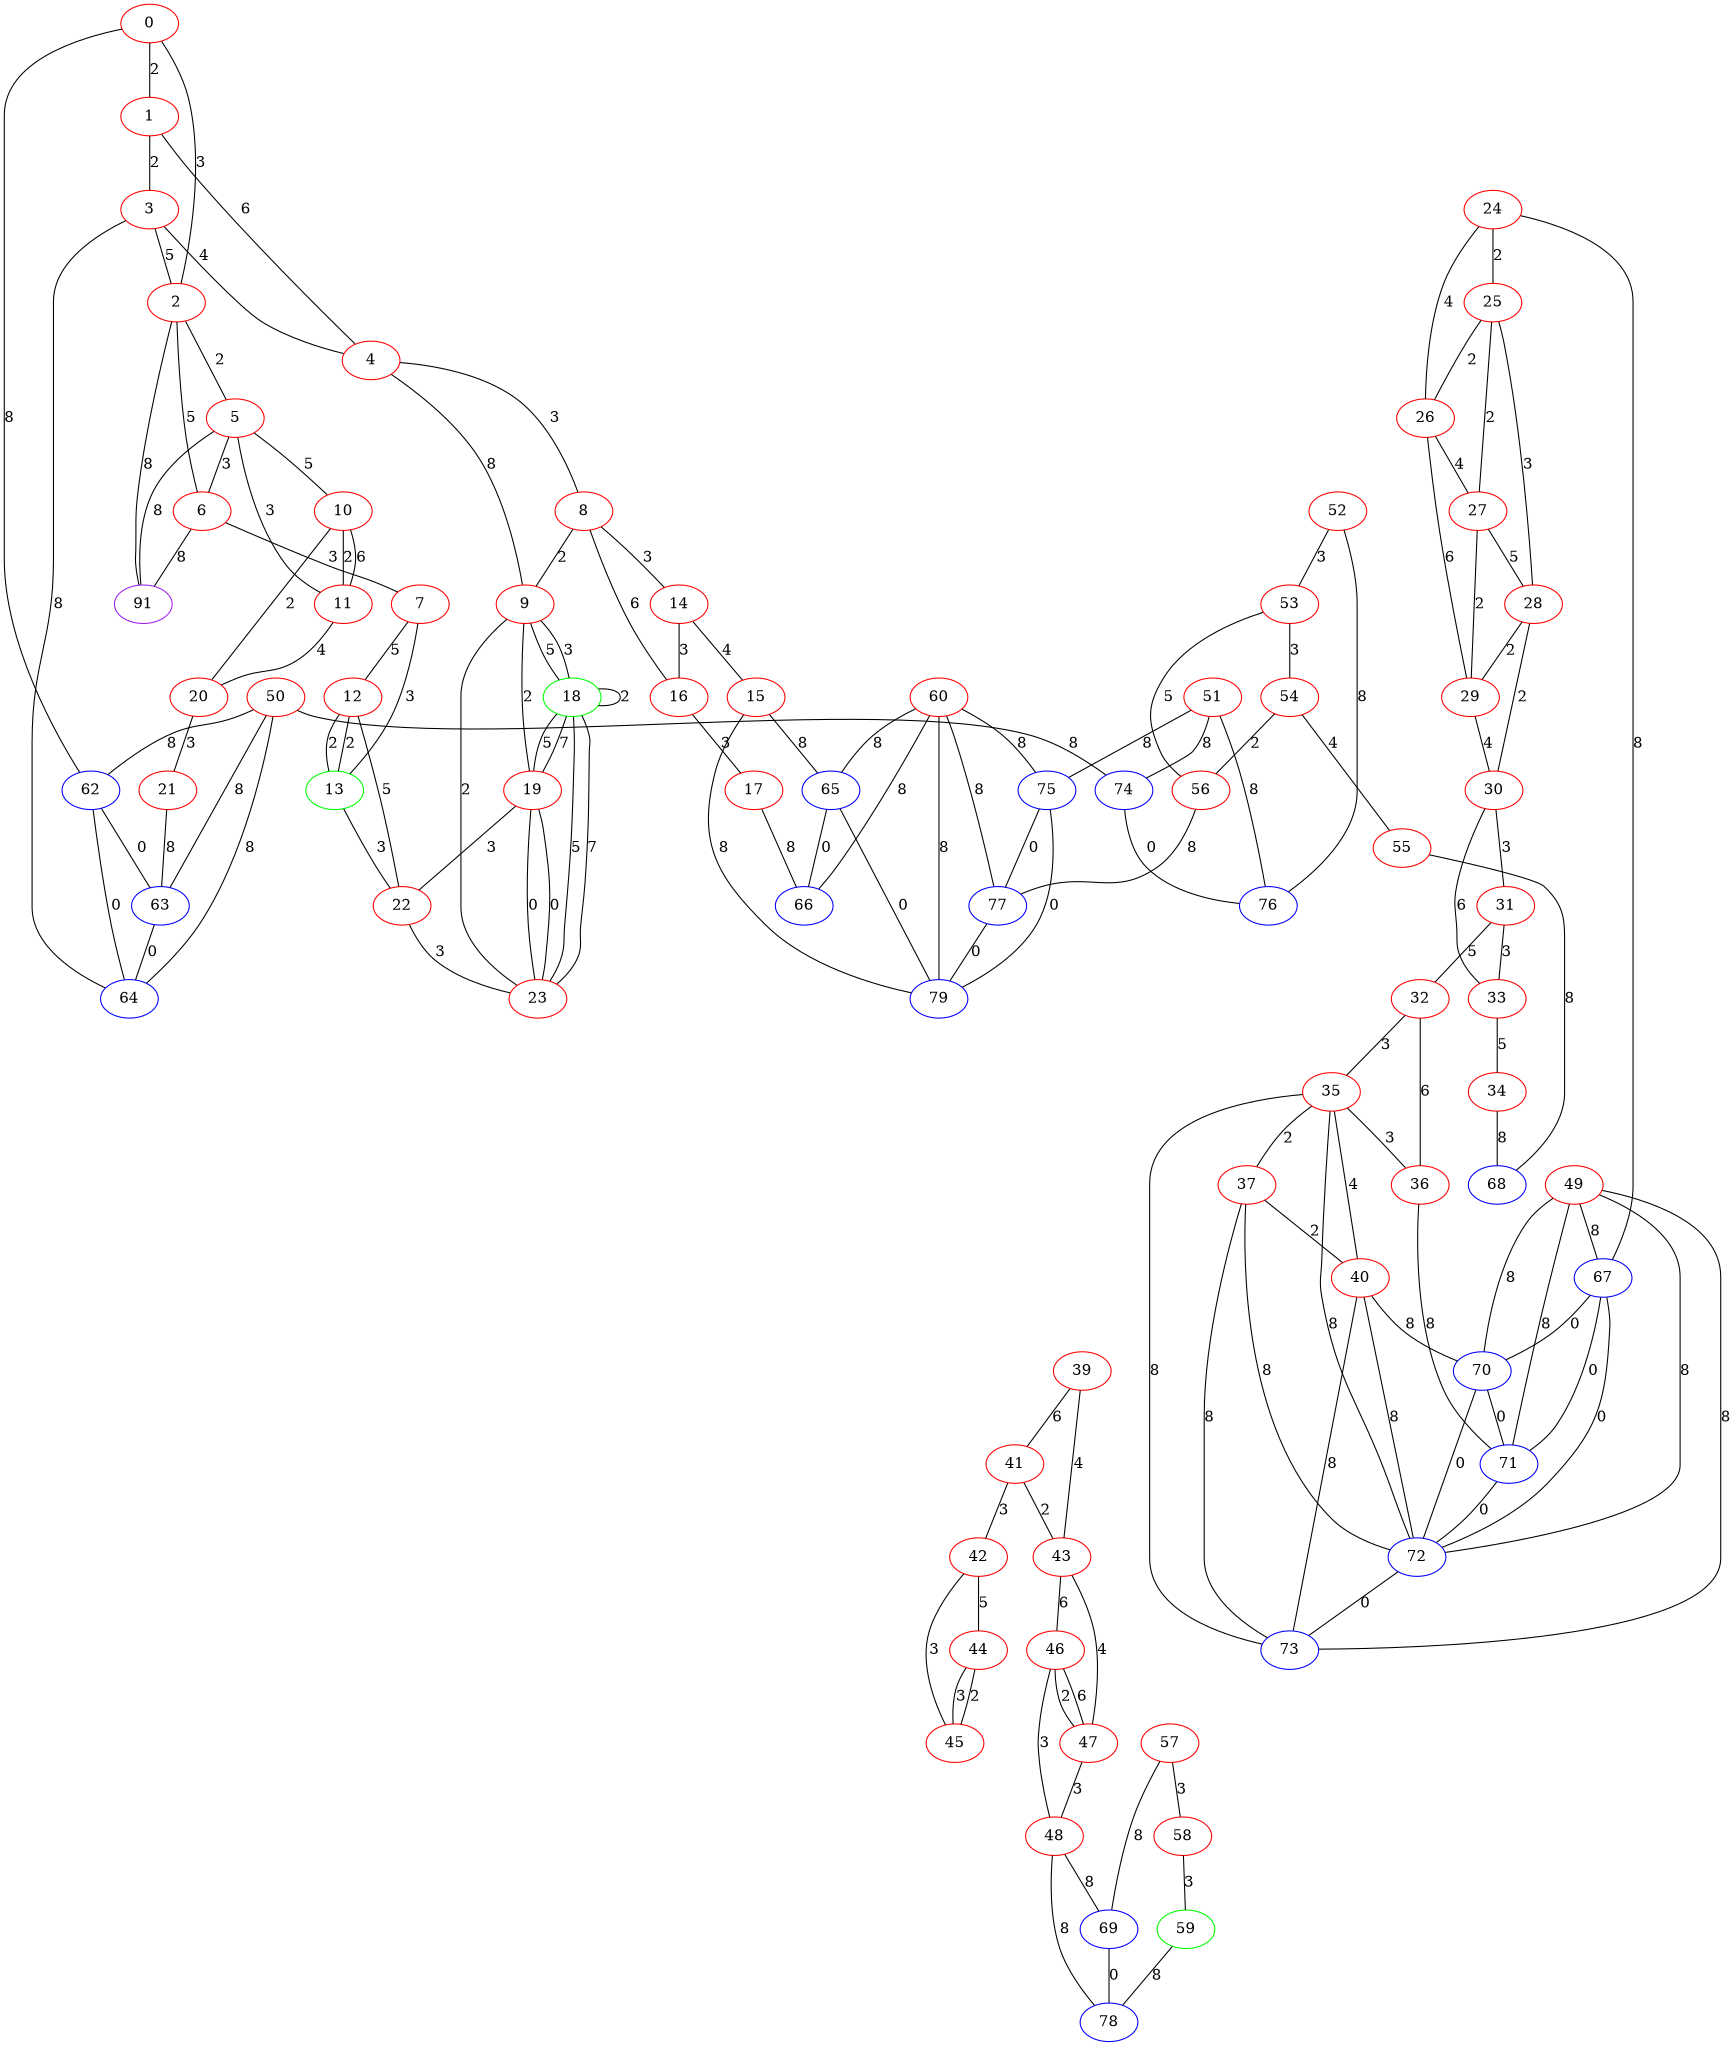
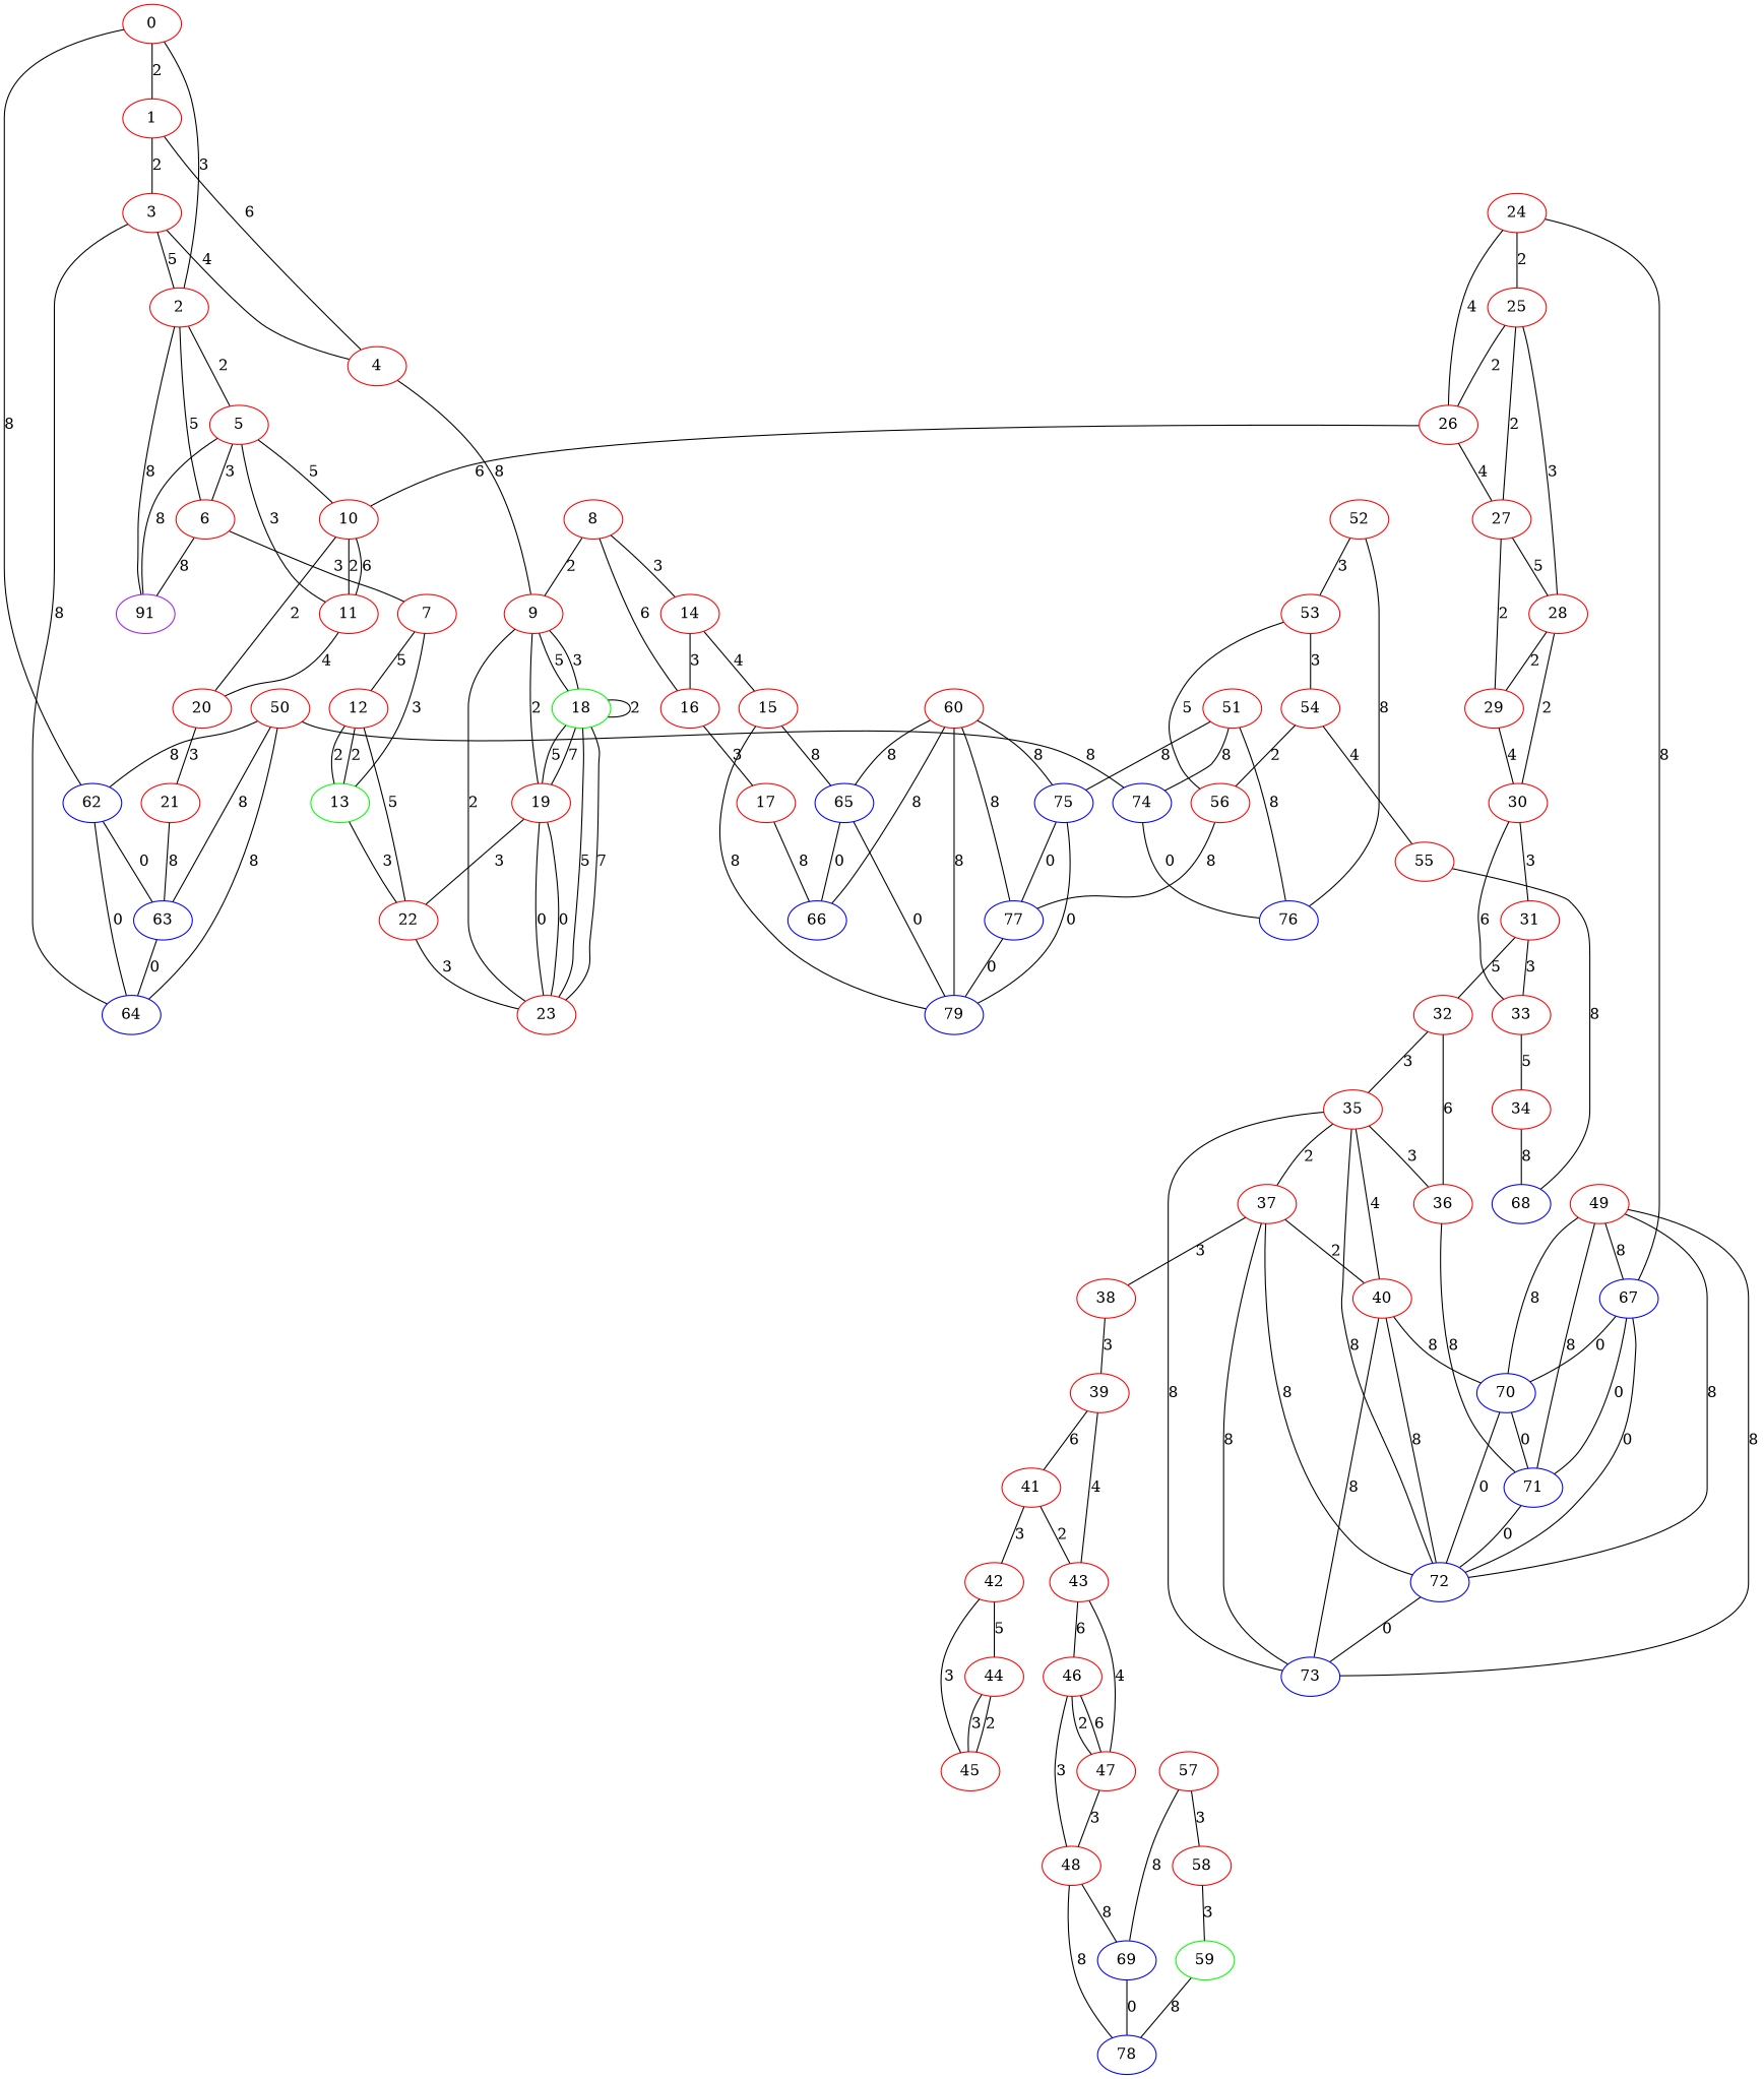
  graph {
    node [color=red weight=1]
    0
    1
    2
    62 [color=blue weight=3]
    3
    4
    5
    6
    n9 [color=purple label=91 weight=4]
    64 [color=blue weight=3]
    63 [color=blue weight=3]
    8
    9
    10
    11
    7
    14
    16
    18 [color=green weight=2]
    19
    23
    20
    12
    13 [color=green weight=2]
    22
    15
    17
    21
    65 [color=blue weight=3]
    79 [color=blue weight=3]
    66 [color=blue weight=3]
    24
    25
    26
    67 [color=blue weight=3]
    27
    28
    29
    72 [color=blue weight=3]
    71 [color=blue weight=3]
    70 [color=blue weight=3]
    30
    31
    33
    32
    34
    35
    36
    37
    40
    73 [color=blue weight=3]
    68 [color=blue weight=3]
+   38
    39
    41
    43
    42
    46
    47
    44
    45
    48
    69 [color=blue weight=3]
    78 [color=blue weight=3]
    49
    50
    74 [color=blue weight=3]
    76 [color=blue weight=3]
    51
    75 [color=blue weight=3]
    77 [color=blue weight=3]
    52
    53
    54
    56
    55
    57
    58
    59 [color=green weight=2]
    60
    0 -- 1 [label=2]
    0 -- 2 [label=3]
    0 -- 62 [label=8]
    1 -- 3 [label=2]
    1 -- 4 [label=6]
    2 -- 5 [label=2]
    2 -- 6 [label=5]
    2 -- n9 [label=8]
    62 -- 64 [label=0]
    62 -- 63 [label=0]
    3 -- 2 [label=5]
    3 -- 4 [label=4]
    3 -- 64 [label=8]
-   4 -- 8 [label=3]
    4 -- 9 [label=8]
    5 -- 6 [label=3]
    5 -- n9 [label=8]
    5 -- 10 [label=5]
    5 -- 11 [label=3]
    6 -- n9 [label=8]
    6 -- 7 [label=3]
    63 -- 64 [label=0]
    8 -- 9 [label=2]
    8 -- 14 [label=3]
    8 -- 16 [label=6]
    9 -- 18 [label=3]
    9 -- 18 [label=5]
    9 -- 19 [label=2]
    9 -- 23 [label=2]
    10 -- 11 [label=6]
    10 -- 11 [label=2]
    10 -- 20 [label=2]
    11 -- 20 [label=4]
    7 -- 12 [label=5]
    7 -- 13 [label=3]
    14 -- 16 [label=3]
    14 -- 15 [label=4]
    16 -- 17 [label=3]
    18 -- 18 [label=2]
    18 -- 19 [label=5]
    18 -- 19 [label=7]
    18 -- 23 [label=5]
    18 -- 23 [label=7]
    19 -- 23 [label=0]
    19 -- 23 [label=0]
    19 -- 22 [label=3]
    20 -- 21 [label=3]
    12 -- 13 [label=2]
    12 -- 13 [label=2]
    12 -- 22 [label=5]
    13 -- 22 [label=3]
    22 -- 23 [label=3]
    15 -- 65 [label=8]
    15 -- 79 [label=8]
    17 -- 66 [label=8]
    21 -- 63 [label=8]
    65 -- 79 [label=0]
    65 -- 66 [label=0]
    24 -- 25 [label=2]
    24 -- 26 [label=4]
    24 -- 67 [label=8]
    25 -- 26 [label=2]
    25 -- 27 [label=2]
    25 -- 28 [label=3]
    26 -- 27 [label=4]
-   26 -- 29 [label=6]
+   26 -- 10 [label=6]
    67 -- 72 [label=0]
    67 -- 71 [label=0]
    67 -- 70 [label=0]
    27 -- 28 [label=5]
    27 -- 29 [label=2]
    28 -- 29 [label=2]
    28 -- 30 [label=2]
    29 -- 30 [label=4]
    72 -- 73 [label=0]
    71 -- 72 [label=0]
    70 -- 72 [label=0]
    70 -- 71 [label=0]
    30 -- 31 [label=3]
    30 -- 33 [label=6]
    31 -- 33 [label=3]
    31 -- 32 [label=5]
    33 -- 34 [label=5]
    32 -- 35 [label=3]
    32 -- 36 [label=6]
    34 -- 68 [label=8]
    35 -- 72 [label=8]
    35 -- 36 [label=3]
    35 -- 37 [label=2]
    35 -- 40 [label=4]
    35 -- 73 [label=8]
    36 -- 71 [label=8]
    37 -- 72 [label=8]
    37 -- 40 [label=2]
    37 -- 73 [label=8]
+   37 -- 38 [label=3]
    40 -- 72 [label=8]
    40 -- 70 [label=8]
    40 -- 73 [label=8]
+   38 -- 39 [label=3]
    39 -- 41 [label=6]
    39 -- 43 [label=4]
    41 -- 43 [label=2]
    41 -- 42 [label=3]
    43 -- 46 [label=6]
    43 -- 47 [label=4]
    42 -- 44 [label=5]
    42 -- 45 [label=3]
    46 -- 47 [label=2]
    46 -- 47 [label=6]
    46 -- 48 [label=3]
    47 -- 48 [label=3]
    44 -- 45 [label=3]
    44 -- 45 [label=2]
    48 -- 69 [label=8]
    48 -- 78 [label=8]
    69 -- 78 [label=0]
    49 -- 67 [label=8]
    49 -- 72 [label=8]
    49 -- 71 [label=8]
    49 -- 70 [label=8]
    49 -- 73 [label=8]
    50 -- 62 [label=8]
    50 -- 64 [label=8]
    50 -- 63 [label=8]
    50 -- 74 [label=8]
    74 -- 76 [label=0]
    51 -- 74 [label=8]
    51 -- 76 [label=8]
    51 -- 75 [label=8]
    75 -- 79 [label=0]
    75 -- 77 [label=0]
    77 -- 79 [label=0]
    52 -- 76 [label=8]
    52 -- 53 [label=3]
    53 -- 54 [label=3]
    53 -- 56 [label=5]
    54 -- 56 [label=2]
    54 -- 55 [label=4]
    56 -- 77 [label=8]
    55 -- 68 [label=8]
    57 -- 69 [label=8]
    57 -- 58 [label=3]
    58 -- 59 [label=3]
    59 -- 78 [label=8]
    60 -- 65 [label=8]
    60 -- 79 [label=8]
    60 -- 66 [label=8]
    60 -- 75 [label=8]
    60 -- 77 [label=8]
  }
